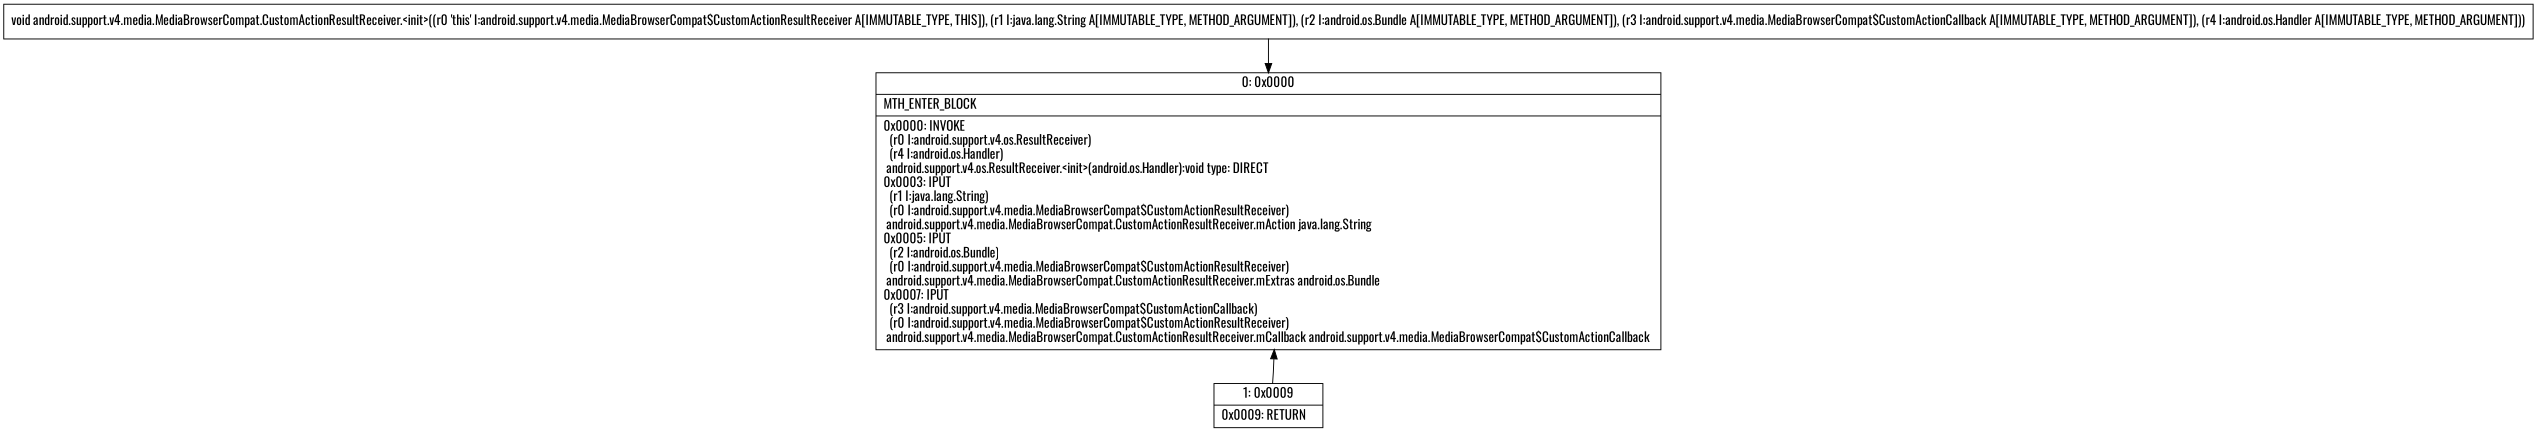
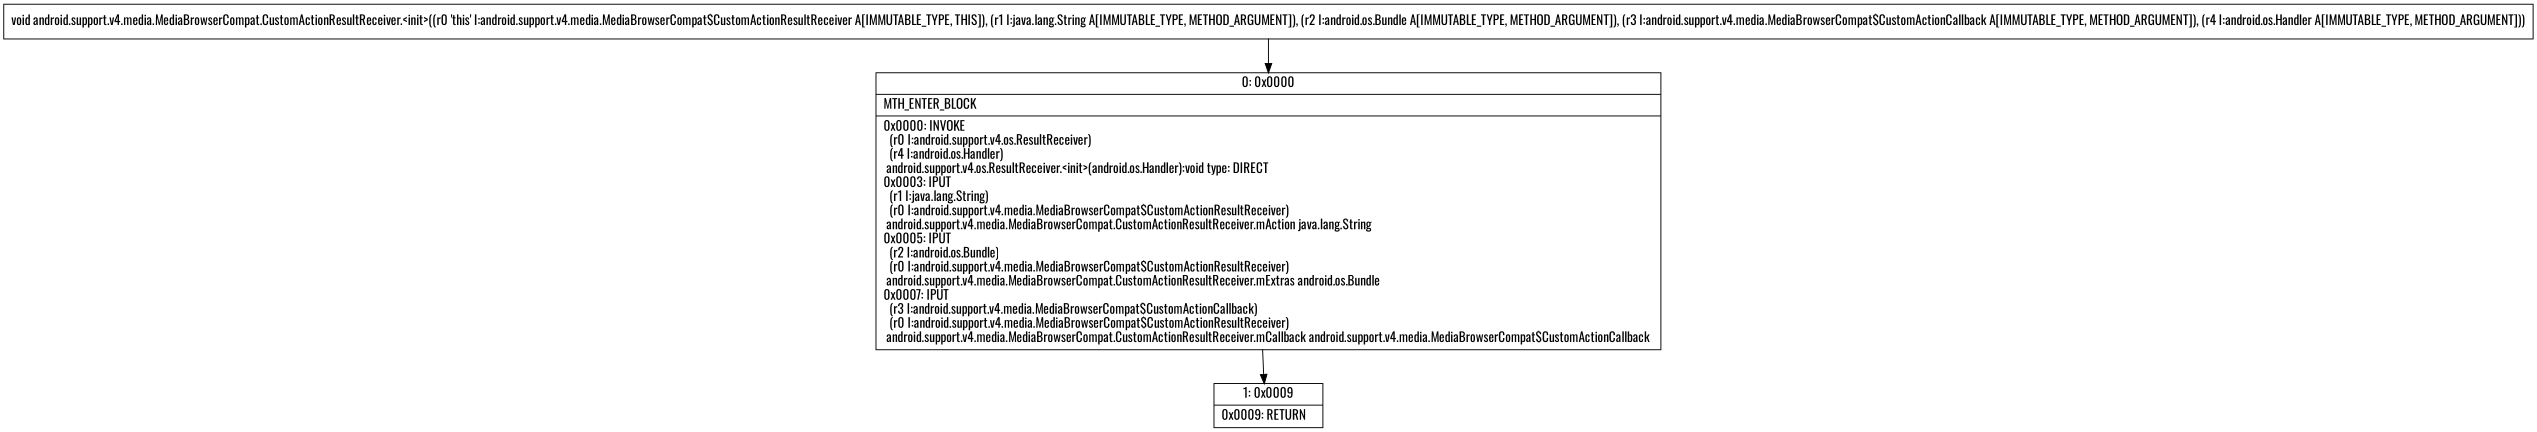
  digraph {
    fontname=Oswald
    node [shape=record fontname=Oswald]
    edge [fontname=Oswald]
    n1 [label="{0\:\ 0x0000|MTH_ENTER_BLOCK\l|0x0000: INVOKE  \l  (r0 I:android.support.v4.os.ResultReceiver)\l  (r4 I:android.os.Handler)\l android.support.v4.os.ResultReceiver.\<init\>(android.os.Handler):void type: DIRECT \l0x0003: IPUT  \l  (r1 I:java.lang.String)\l  (r0 I:android.support.v4.media.MediaBrowserCompat$CustomActionResultReceiver)\l android.support.v4.media.MediaBrowserCompat.CustomActionResultReceiver.mAction java.lang.String \l0x0005: IPUT  \l  (r2 I:android.os.Bundle)\l  (r0 I:android.support.v4.media.MediaBrowserCompat$CustomActionResultReceiver)\l android.support.v4.media.MediaBrowserCompat.CustomActionResultReceiver.mExtras android.os.Bundle \l0x0007: IPUT  \l  (r3 I:android.support.v4.media.MediaBrowserCompat$CustomActionCallback)\l  (r0 I:android.support.v4.media.MediaBrowserCompat$CustomActionResultReceiver)\l android.support.v4.media.MediaBrowserCompat.CustomActionResultReceiver.mCallback android.support.v4.media.MediaBrowserCompat$CustomActionCallback \l}"]
    n2 [label="{1\:\ 0x0009|0x0009: RETURN   \l}"]
    n3 [label="{void android.support.v4.media.MediaBrowserCompat.CustomActionResultReceiver.\<init\>((r0 'this' I:android.support.v4.media.MediaBrowserCompat$CustomActionResultReceiver A[IMMUTABLE_TYPE, THIS]), (r1 I:java.lang.String A[IMMUTABLE_TYPE, METHOD_ARGUMENT]), (r2 I:android.os.Bundle A[IMMUTABLE_TYPE, METHOD_ARGUMENT]), (r3 I:android.support.v4.media.MediaBrowserCompat$CustomActionCallback A[IMMUTABLE_TYPE, METHOD_ARGUMENT]), (r4 I:android.os.Handler A[IMMUTABLE_TYPE, METHOD_ARGUMENT])) }"]
-   n2 -> n1
+   n1 -> n2
    n3 -> n1
  }
